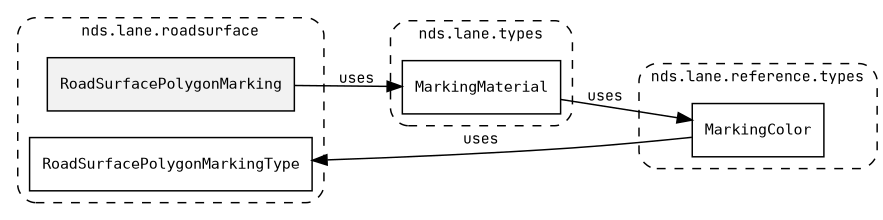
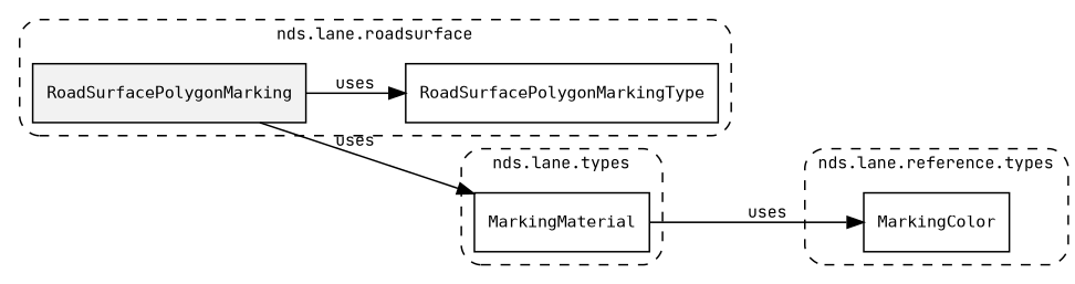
  digraph {
    fontname="JetBrains Mono"
    fontsize=10
    rankdir=LR
    node [fontname="JetBrains Mono" fontsize=10 shape=box]
    edge [fontname="JetBrains Mono" fontsize=10]
    n1 [fillcolor="#0000000D" label=<<font face="monospace"><table align="center" border="0" cellspacing="0" cellpadding="0"><tr><td href="../../../content/packages/nds.lane.roadsurface.html#Structure-RoadSurfacePolygonMarking" title="Structure defined in nds.lane.roadsurface">RoadSurfacePolygonMarking</td></tr></table></font>> style=filled]
    n2 [label=<<font face="monospace"><table align="center" border="0" cellspacing="0" cellpadding="0"><tr><td href="../../../content/packages/nds.lane.roadsurface.html#Enum-RoadSurfacePolygonMarkingType" title="Enum defined in nds.lane.roadsurface">RoadSurfacePolygonMarkingType</td></tr></table></font>>]
    n3 [label=<<font face="monospace"><table align="center" border="0" cellspacing="0" cellpadding="0"><tr><td href="../../../content/packages/nds.lane.reference.types.html#Enum-MarkingColor" title="Enum defined in nds.lane.reference.types">MarkingColor</td></tr></table></font>>]
    n4 [label=<<font face="monospace"><table align="center" border="0" cellspacing="0" cellpadding="0"><tr><td href="../../../content/packages/nds.lane.types.html#Enum-MarkingMaterial" title="Enum defined in nds.lane.types">MarkingMaterial</td></tr></table></font>>]
    subgraph cluster_1 {
      label="nds.lane.roadsurface"
      style="dashed, rounded"
      n1
      n2
    }
    subgraph cluster_2 {
      label="nds.lane.reference.types"
      style="dashed, rounded"
      n3
    }
    subgraph cluster_3 {
      label="nds.lane.types"
      style="dashed, rounded"
      n4
    }
-   n3 -> n2 [label=uses]
+   n1 -> n2 [label=uses]
    n1 -> n4 [label=uses]
    n4 -> n3 [label=uses]
  }
